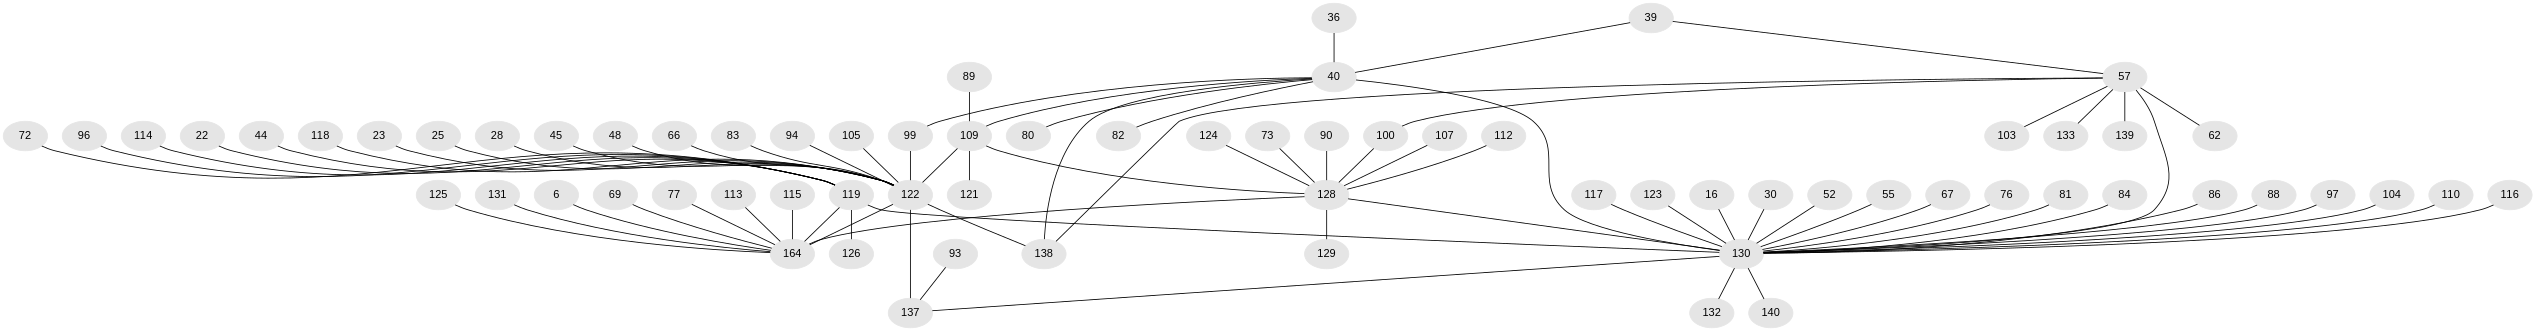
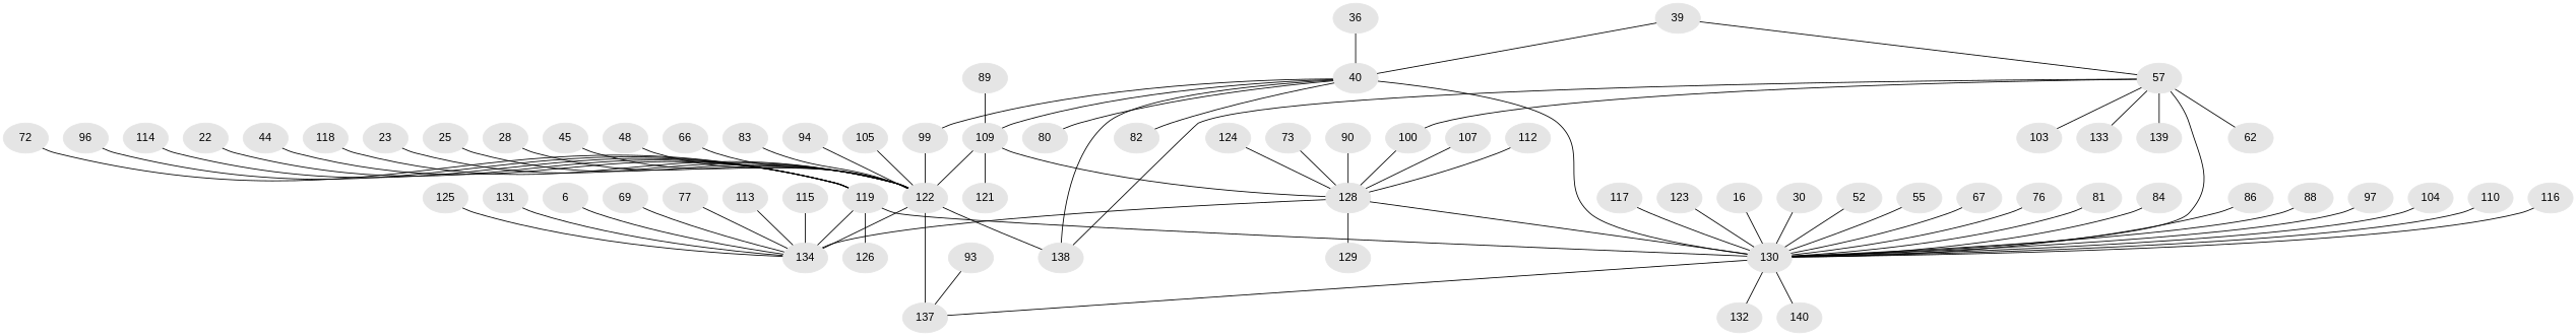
  graph {
    fontname="Liberation Sans"
    node [color=gray90 fontname="Liberation Sans" style=filled]
    edge [fontname="Liberation Sans"]
-   134 [super="+2+98" label=164]
+   134 [super="+2+98"]
    6
    130 [super="+49+63+4"]
    132 [super="+78"]
    137 [super="+19+92+111+135"]
    140
    16
    119 [super="+24+35+59"]
    126
    22
    122 [super="+91+20+38"]
    138 [super="+106+120+127"]
    23
    25
    28
    30
    40 [super="+9+21+33"]
    80 [super="+60"]
    82
    99
    109 [super="+74+15+61+75"]
    36
    39 [super="+14"]
    57 [super="+12"]
    62
    100 [super="+85+87"]
    103 [super="+102"]
    133 [super="+108"]
    139 [super="+136"]
    128 [super="+27+50"]
    121
    44
    45
    48
    52
    55
    66
    67
    69
    72
    129
    73
    76
    77
    81
    83
    84 [super="+41"]
    86
    88
    89
    90
    93
    94
    96
    97 [super="+95"]
    104 [super="+26"]
    105
    107
    110
    112
    113
    114 [super="+34"]
    115
    116
    117
    118
    123
    124
    125
    131
    6 -- 134
    130 -- 132
    130 -- 137
    130 -- 140
    16 -- 130
    119 -- 134 [weight=2]
    119 -- 130 [weight=6]
    119 -- 126
    22 -- 119
    122 -- 134 [weight=2]
    122 -- 137 [weight=3]
    122 -- 138 [weight=2]
    23 -- 122
    25 -- 122
    28 -- 122
    30 -- 130
    40 -- 130 [weight=4]
    40 -- 138
    40 -- 80
    40 -- 82
    40 -- 99
    40 -- 109
    99 -- 122
    109 -- 122 [weight=3]
    109 -- 128
    109 -- 121
    36 -- 40
    39 -- 40
    39 -- 57
    57 -- 130 [weight=4]
    57 -- 138
    57 -- 62
    57 -- 100
    57 -- 103
    57 -- 133
    57 -- 139
    100 -- 128
    128 -- 134 [weight=3]
    128 -- 130 [weight=3]
    128 -- 129
    44 -- 119
    45 -- 122
    48 -- 122
    52 -- 130
    55 -- 130
    66 -- 122
    67 -- 130
    69 -- 134
    72 -- 119
    73 -- 128
    76 -- 130
    77 -- 134
    81 -- 130
    83 -- 122
    84 -- 130
    86 -- 130
    88 -- 130
    89 -- 109
    90 -- 128
    93 -- 137
    94 -- 122
    96 -- 119
    97 -- 130
    104 -- 130
    105 -- 122
    107 -- 128
    110 -- 130
    112 -- 128
    113 -- 134
    114 -- 119
    115 -- 134
    116 -- 130
    117 -- 130
    118 -- 122
    123 -- 130
    124 -- 128
    125 -- 134
    131 -- 134
  }
